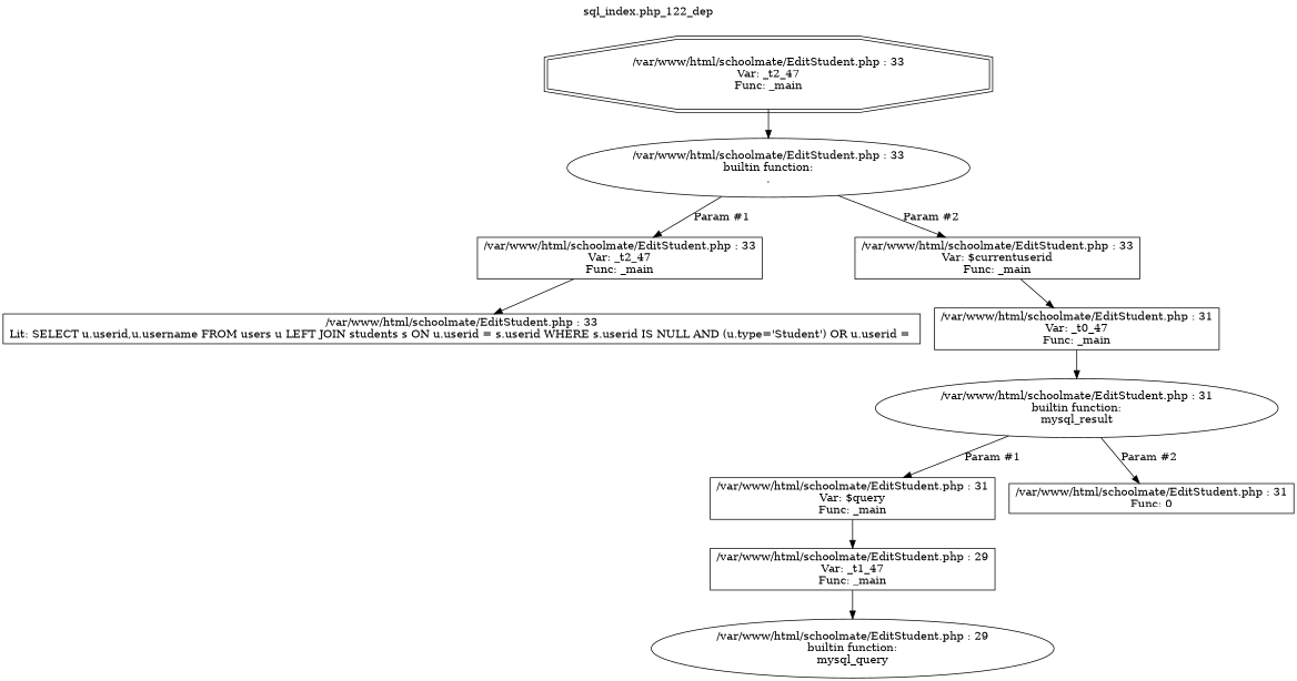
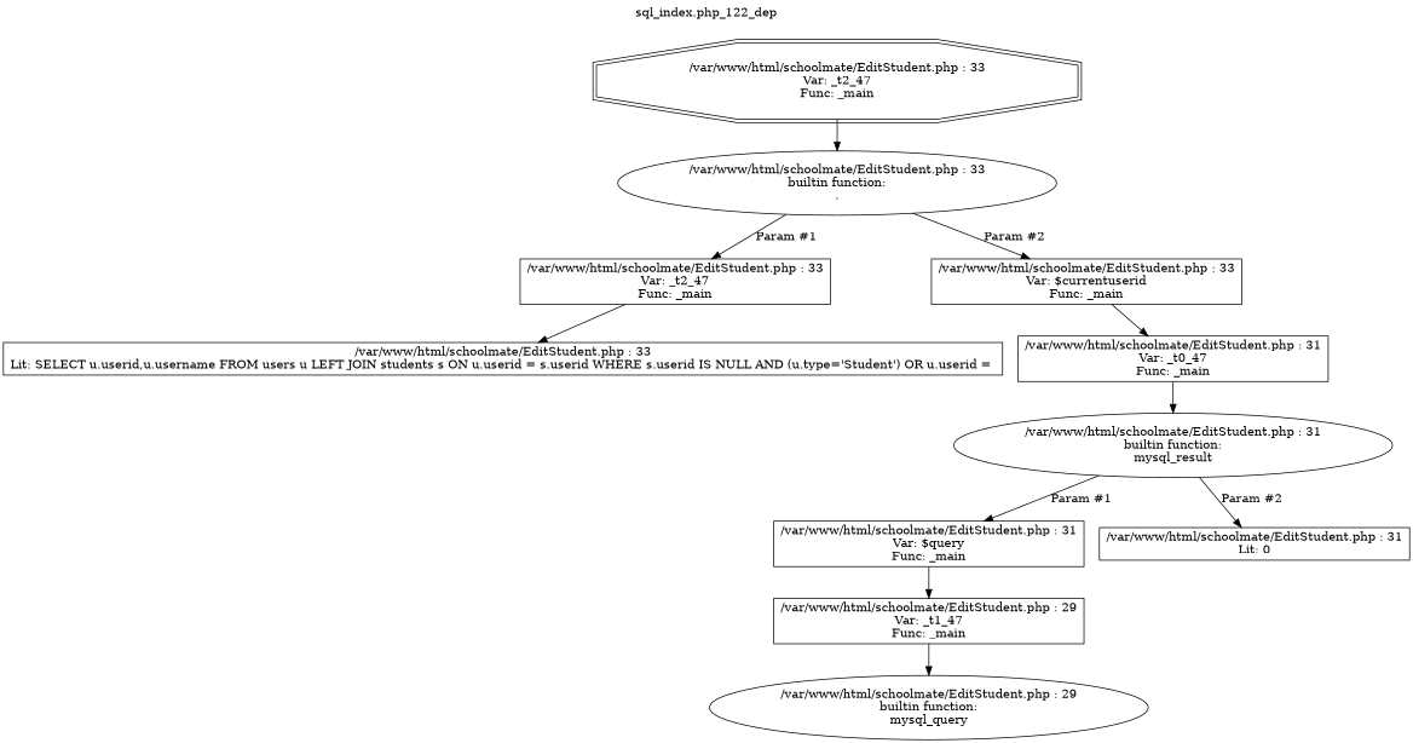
  digraph {
    label="sql_index.php_122_dep"
    labelloc=t
    node [shape=box]
    n1 [label="/var/www/html/schoolmate/EditStudent.php : 33\nVar: _t2_47\nFunc: _main\n" shape=doubleoctagon]
    n2 [label="/var/www/html/schoolmate/EditStudent.php : 33\nbuiltin function:\n.\n" shape=ellipse]
    n3 [label="/var/www/html/schoolmate/EditStudent.php : 33\nVar: _t2_47\nFunc: _main\n"]
    n4 [label="/var/www/html/schoolmate/EditStudent.php : 33\nVar: $currentuserid\nFunc: _main\n"]
    n5 [label="/var/www/html/schoolmate/EditStudent.php : 33\nLit: SELECT u.userid,u.username FROM users u LEFT JOIN students s ON u.userid = s.userid WHERE s.userid IS NULL AND (u.type='Student') OR u.userid = \n"]
    n6 [label="/var/www/html/schoolmate/EditStudent.php : 31\nVar: _t0_47\nFunc: _main\n"]
    n7 [label="/var/www/html/schoolmate/EditStudent.php : 31\nbuiltin function:\nmysql_result\n" shape=ellipse]
    n8 [label="/var/www/html/schoolmate/EditStudent.php : 31\nVar: $query\nFunc: _main\n"]
-   n9 [label="/var/www/html/schoolmate/EditStudent.php : 31\nFunc: 0\n"]
+   n9 [label="/var/www/html/schoolmate/EditStudent.php : 31\nLit: 0\n"]
    n10 [label="/var/www/html/schoolmate/EditStudent.php : 29\nVar: _t1_47\nFunc: _main\n"]
    n11 [label="/var/www/html/schoolmate/EditStudent.php : 29\nbuiltin function:\nmysql_query\n" shape=ellipse]
    n1 -> n2
    n2 -> n3 [label="Param #1"]
    n2 -> n4 [label="Param #2"]
    n3 -> n5
    n4 -> n6
    n6 -> n7
    n7 -> n8 [label="Param #1"]
    n7 -> n9 [label="Param #2"]
    n8 -> n10
    n10 -> n11
  }
